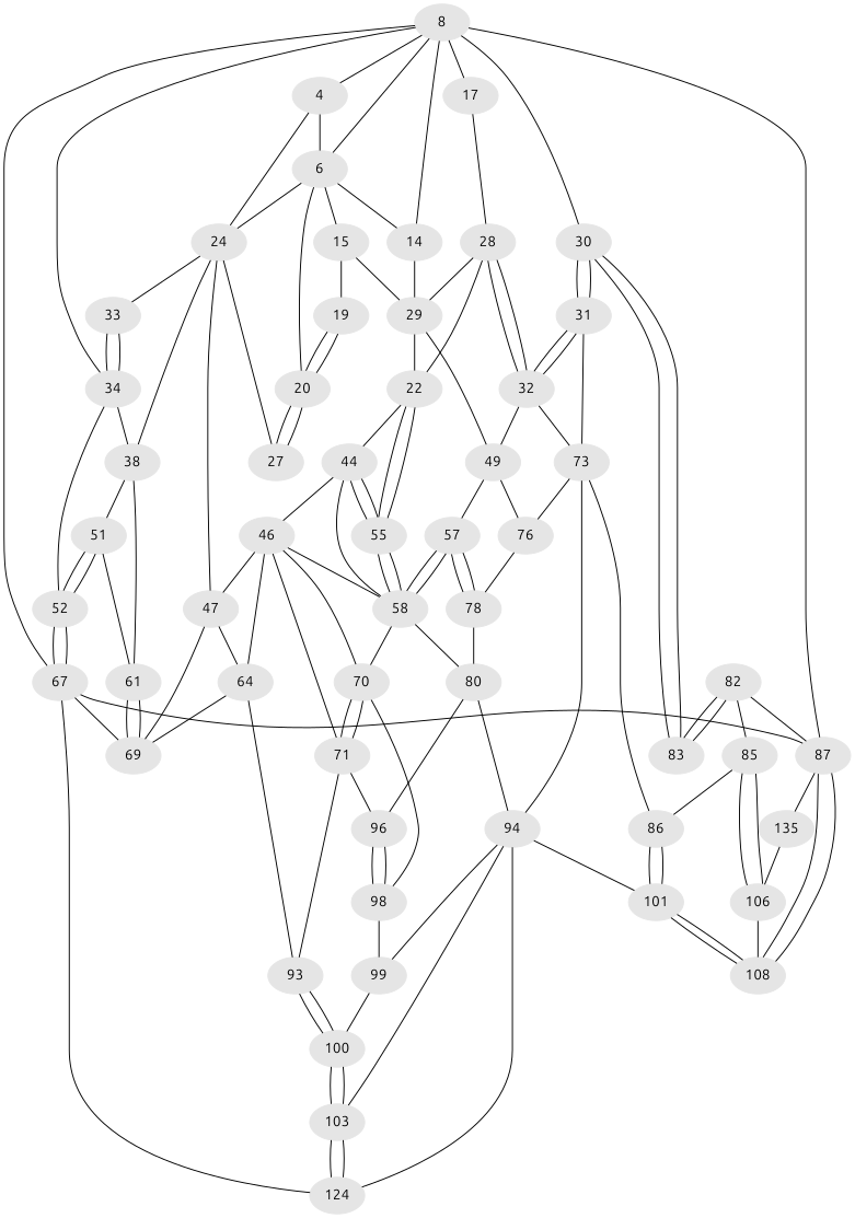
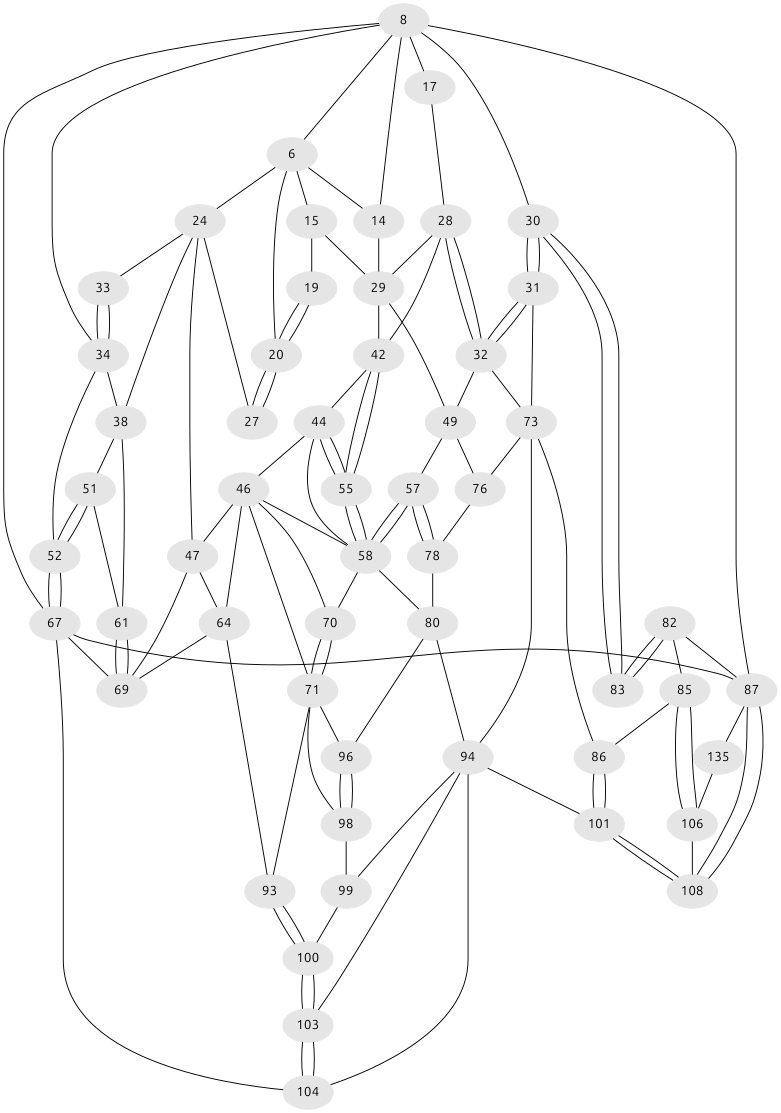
  graph {
    fontname=Ubuntu
    node [color=gray90 fontname=Ubuntu style=filled]
    edge [fontname=Ubuntu]
    n1 [label=8 super="+2+8"]
-   4 [super="+5"]
    6 [super="+7+11"]
    14 [super="+22"]
    17 [super="+23"]
    30
    34 [super="+35"]
    67 [super="+68"]
    87 [super="+88"]
    24 [super="+25"]
    15 [super="+16+39"]
    20
    29 [super="+40"]
    28
    31
    83
    38 [super="+50"]
    52
    69 [super="+90"]
-   104 [label=124]
+   104
    n21 [label=135]
    108
    27
    33
    47 [super="+53"]
    19
-   42 [super="+43" label=22]
+   42 [super="+43"]
    49 [super="+56"]
    32 [super="+48"]
    51
    61
    64 [super="+91"]
    44 [super="+45"]
    55
    73 [super="+74+77"]
    57
    76
    86
    94 [super="+102"]
    46 [super="+62"]
    58 [super="+59"]
    70
    71 [super="+92"]
    80 [super="+95"]
    93
    96
    98
    78 [super="+81+79"]
    100
    99
    101
    103
    82 [super="+84"]
    85
    106 [super="+107"]
-   n1 -- 4
    n1 -- 6
    n1 -- 14
    n1 -- 17 [weight=3]
    n1 -- 30
    n1 -- 34
    n1 -- 67
    n1 -- 87
-   4 -- 6 [weight=2]
-   4 -- 24
    6 -- 14
    6 -- 24
    6 -- 15
    6 -- 20
    14 -- 29
    17 -- 28
    30 -- 31
    30 -- 31
    30 -- 83
    30 -- 83
    34 -- 38
    34 -- 52
    67 -- 87
    67 -- 69
    67 -- 104
    87 -- n21
    87 -- 108
    87 -- 108
    24 -- 38
    24 -- 27
    24 -- 33
    24 -- 47
    15 -- 29
    15 -- 19 [weight=2]
    20 -- 27
    20 -- 27
    29 -- 42
    29 -- 49
    28 -- 29
    28 -- 42
    28 -- 32
    28 -- 32
    31 -- 32
    31 -- 32
    31 -- 73
    38 -- 51
    38 -- 61
    52 -- 67
    52 -- 67
    n21 -- 106 [weight=2]
    33 -- 34
    33 -- 34
    47 -- 69
    47 -- 64
    19 -- 20
    19 -- 20
    42 -- 44
    42 -- 55
    42 -- 55
    49 -- 57
    49 -- 76
    32 -- 49
    32 -- 73
    51 -- 52
    51 -- 52
    51 -- 61
    61 -- 69
    61 -- 69
    64 -- 69
    64 -- 93
    44 -- 55
    44 -- 55
    44 -- 46
    44 -- 58
    55 -- 58
    55 -- 58
    73 -- 76
    73 -- 86
    73 -- 94
    57 -- 58
    57 -- 58
    57 -- 78
    57 -- 78
    76 -- 78
    86 -- 101
    86 -- 101
    94 -- 104
    94 -- 99
    94 -- 101
    94 -- 103
    46 -- 47
    46 -- 64
    46 -- 58
    46 -- 70
    46 -- 71
    58 -- 70
    58 -- 80
    70 -- 71
    70 -- 71
    71 -- 93
    71 -- 96
-   70 -- 98
+   71 -- 98
    80 -- 94
    80 -- 96
    93 -- 100
    93 -- 100
    96 -- 98
    96 -- 98
    98 -- 99
    78 -- 80
    100 -- 103
    100 -- 103
    99 -- 100
    101 -- 108
    101 -- 108
    103 -- 104
    103 -- 104
    82 -- 87
    82 -- 83 [weight=2]
    82 -- 83
    82 -- 85
    85 -- 86
    85 -- 106
    85 -- 106
    106 -- 108
  }
